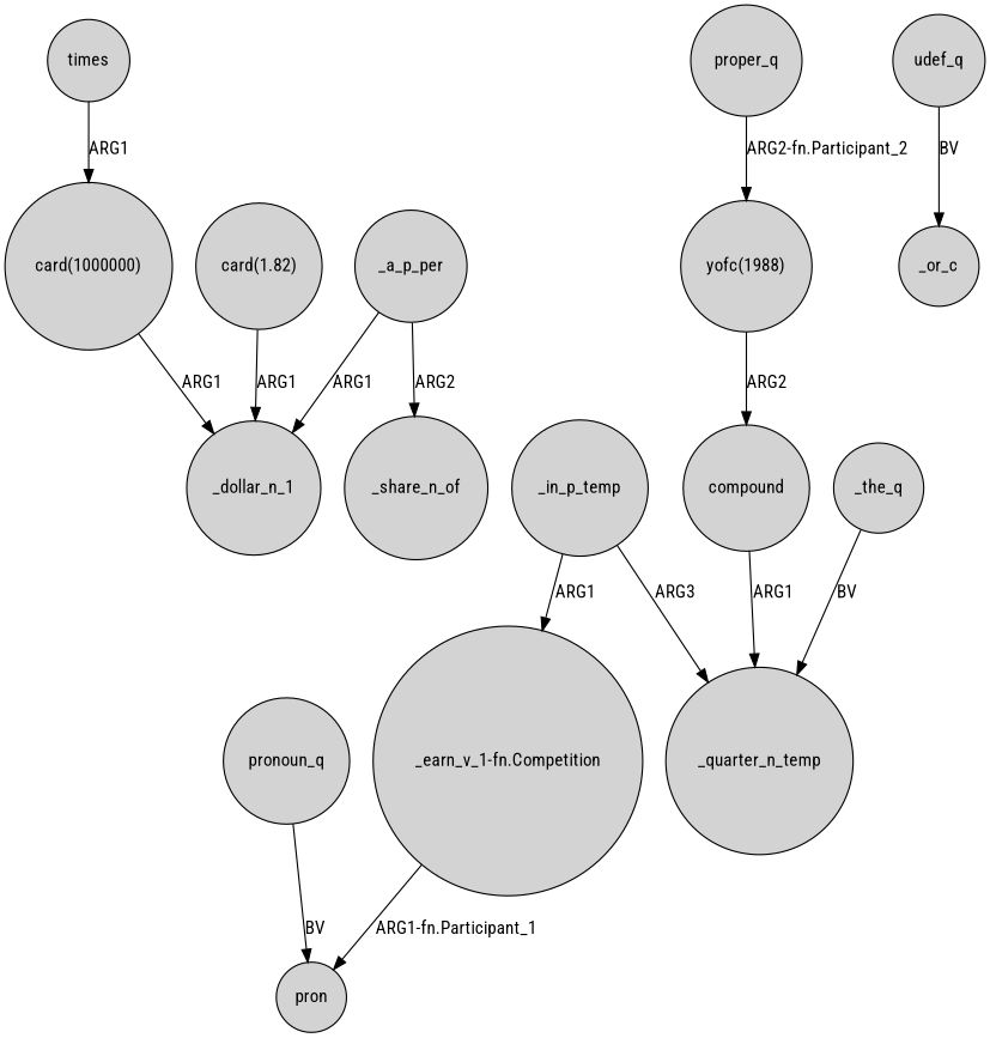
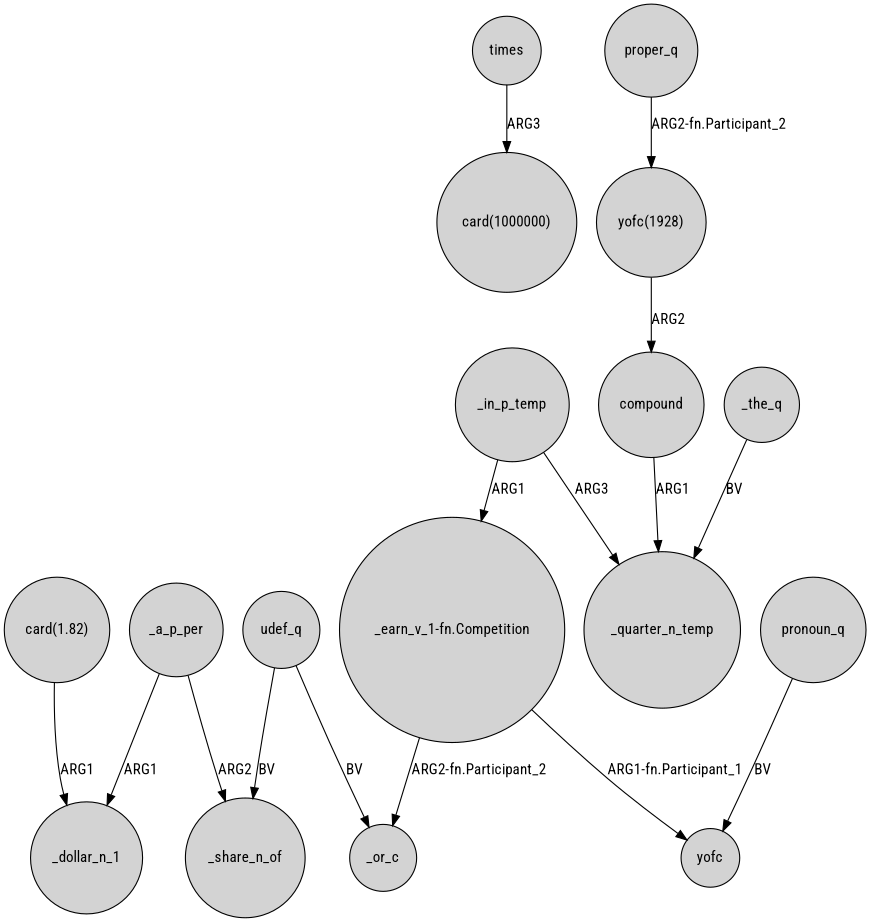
  digraph {
    fontname="Roboto Condensed"
    node [fontname="Roboto Condensed" shape=circle style=filled]
    edge [fontname="Roboto Condensed"]
    times
    "card(1000000)"
    _dollar_n_1
    _a_p_per
    _share_n_of
    "_earn_v_1-fn.Competition"
-   pron
+   pron [label=yofc]
    _or_c
    _in_p_temp
    _quarter_n_temp
    udef_q
    compound
-   "yofc(1988)"
+   "yofc(1988)" [label="yofc(1928)"]
    pronoun_q
    proper_q
    _the_q
    "card(1.82)"
-   times -> "card(1000000)" [label=ARG1]
-   "card(1000000)" -> _dollar_n_1 [label=ARG1]
+   times -> "card(1000000)" [label=ARG3]
    _a_p_per -> _dollar_n_1 [label=ARG1]
    _a_p_per -> _share_n_of [label=ARG2]
    "_earn_v_1-fn.Competition" -> pron [label="ARG1-fn.Participant_1"]
+   "_earn_v_1-fn.Competition" -> _or_c [label="ARG2-fn.Participant_2"]
    _in_p_temp -> "_earn_v_1-fn.Competition" [label=ARG1]
    _in_p_temp -> _quarter_n_temp [label=ARG3]
+   udef_q -> _share_n_of [label=BV]
    udef_q -> _or_c [label=BV]
    compound -> _quarter_n_temp [label=ARG1]
    "yofc(1988)" -> compound [label=ARG2]
    pronoun_q -> pron [label=BV]
    proper_q -> "yofc(1988)" [label="ARG2-fn.Participant_2"]
    _the_q -> _quarter_n_temp [label=BV]
    "card(1.82)" -> _dollar_n_1 [label=ARG1]
  }
